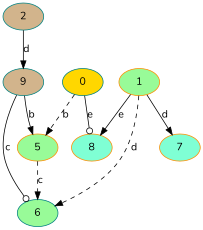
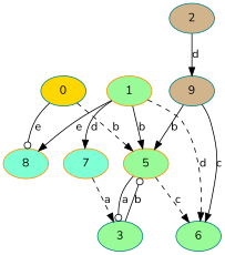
  strict digraph {
    fontname=Nunito
    node [color=teal fillcolor=palegreen fontname=Nunito style=filled]
    edge [arrowhead=normal fontname=Nunito style=solid]
    1 [color=darkorange]
    5 [color=darkorange]
    6
    7 [color=darkorange fillcolor=aquamarine]
    8 [color=darkorange fillcolor=aquamarine]
+   3
    2 [fillcolor=tan]
    9 [fillcolor=tan]
    0 [fillcolor=gold]
+   1 -> 5 [label=b]
    1 -> 6 [label=d style=dashed]
    1 -> 7 [label=d]
    1 -> 8 [label=e]
    5 -> 6 [label=c style=dashed]
+   5 -> 3 [arrowhead=odot label=a]
+   7 -> 3 [label=a style=dashed]
+   3 -> 5 [arrowhead=odot label=b]
    2 -> 9 [label=d]
    9 -> 5 [label=b]
-   9 -> 6 [arrowhead=odot label=c]
+   9 -> 6 [label=c]
    0 -> 5 [label=b style=dashed]
    0 -> 8 [arrowhead=odot label=e]
  }
